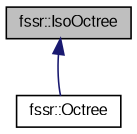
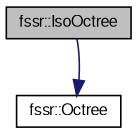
  digraph {
    node [color=black fontname=FreeSans fontsize=10 shape=record style=filled]
    n1 [fillcolor=grey75 fontcolor=black height=0.2 label="fssr::IsoOctree" width=0.4]
    n2 [fillcolor=white height=0.2 label="fssr::Octree" width=0.4]
-   n1 -> n2 [color=midnightblue dir=back fontname=FreeSans fontsize=10 labelfontname=FreeSans labelfontsize=10 style=solid]
+   n2 -> n1 [color=midnightblue dir=back fontname=FreeSans fontsize=10 labelfontname=FreeSans labelfontsize=10 style=solid]
  }
